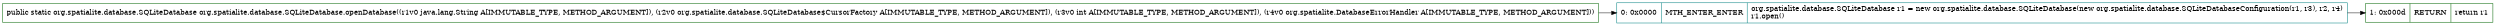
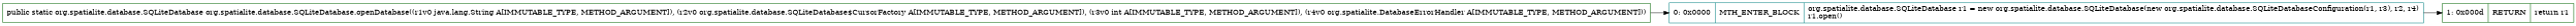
  digraph {
    rankdir=LR
    node [shape=record color=darkgreen]
-   n1 [label="{0\:\ 0x0000|MTH_ENTER_ENTER\l|org.spatialite.database.SQLiteDatabase r1 = new org.spatialite.database.SQLiteDatabase(new org.spatialite.database.SQLiteDatabaseConfiguration(r1, r3), r2, r4)\lr1.open()\l}" color=teal]
+   n1 [label="{0\:\ 0x0000|MTH_ENTER_BLOCK\l|org.spatialite.database.SQLiteDatabase r1 = new org.spatialite.database.SQLiteDatabase(new org.spatialite.database.SQLiteDatabaseConfiguration(r1, r3), r2, r4)\lr1.open()\l}" color=teal]
    n2 [label="{1\:\ 0x000d|RETURN\l|return r1\l}"]
    n3 [label="{public static org.spatialite.database.SQLiteDatabase org.spatialite.database.SQLiteDatabase.openDatabase((r1v0 java.lang.String A[IMMUTABLE_TYPE, METHOD_ARGUMENT]), (r2v0 org.spatialite.database.SQLiteDatabase$CursorFactory A[IMMUTABLE_TYPE, METHOD_ARGUMENT]), (r3v0 int A[IMMUTABLE_TYPE, METHOD_ARGUMENT]), (r4v0 org.spatialite.DatabaseErrorHandler A[IMMUTABLE_TYPE, METHOD_ARGUMENT])) }"]
    n1 -> n2
    n3 -> n1
  }
